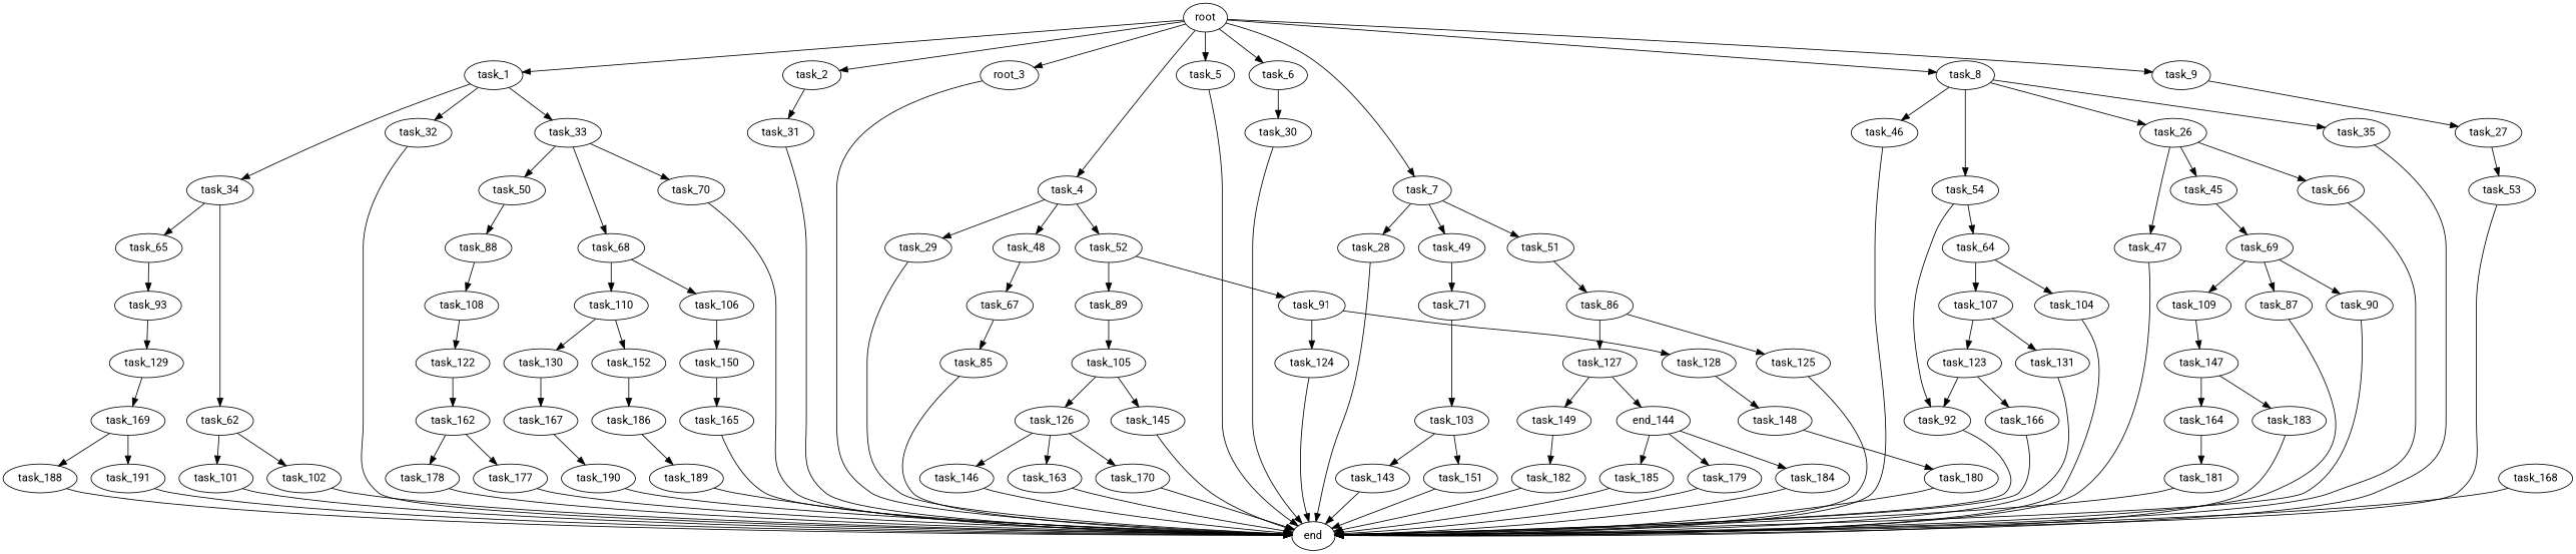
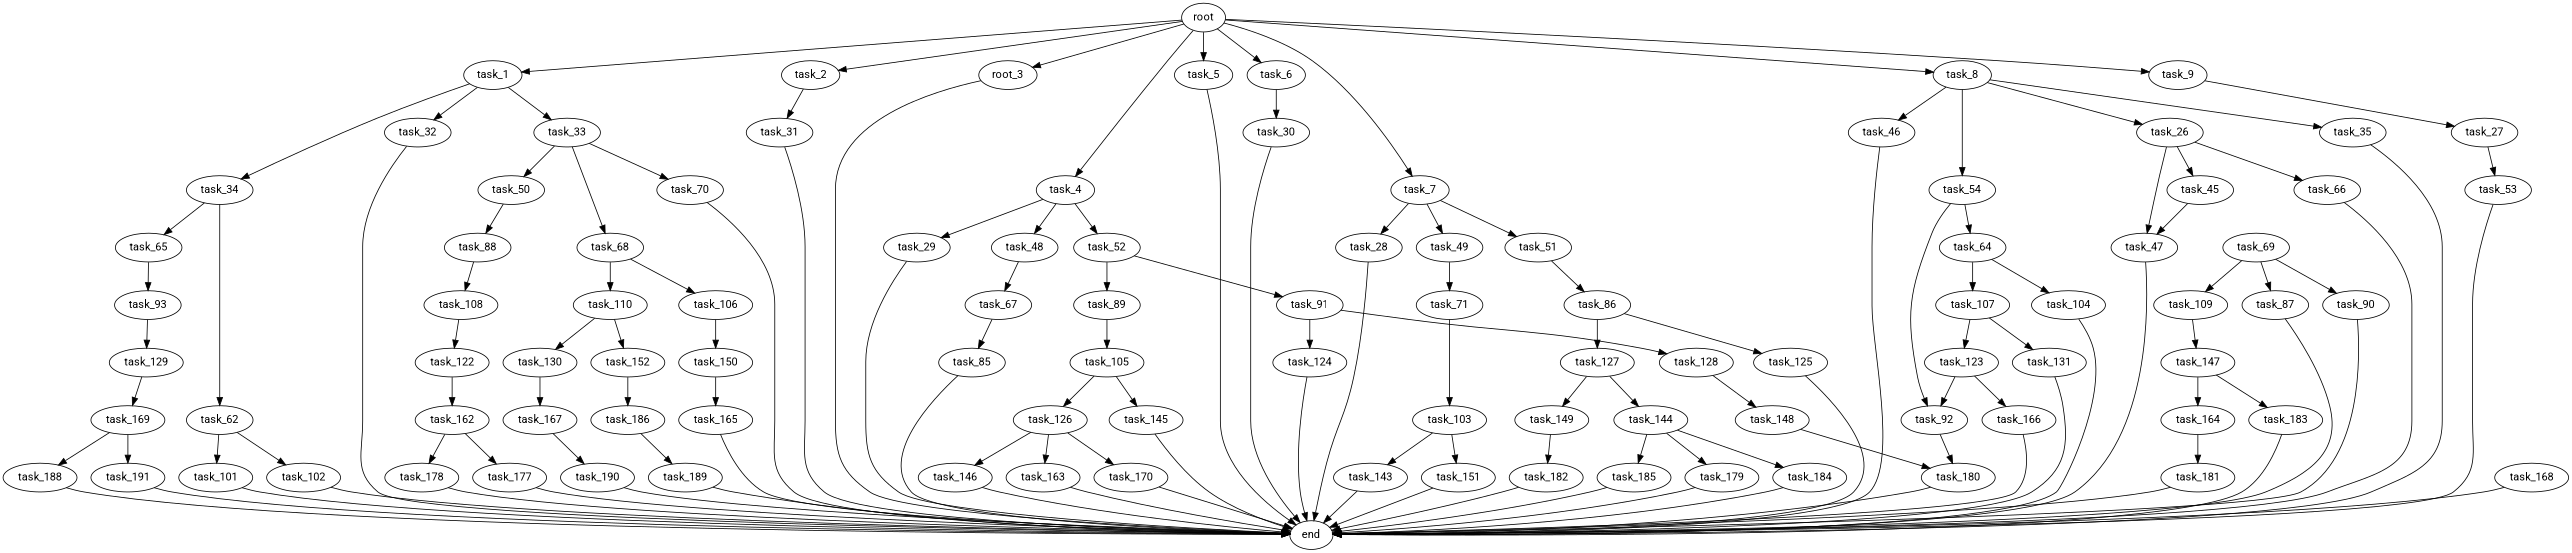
  digraph {
    fontname=Roboto
    node [fontname=Roboto]
    edge [fontname=Roboto]
    root
    task_1
    task_2
    n4 [label=root_3]
    task_4
    task_5
    task_6
    task_7
    task_8
    task_9
    task_32
    task_33
    task_34
    task_31
    end
    task_29
    task_48
    task_52
    task_30
    task_28
    task_49
    task_51
    task_26
    task_35
    task_46
    task_54
    task_27
    task_50
    task_68
    task_70
    task_65
    n32 [label=task_62]
    task_67
    task_89
    task_91
    task_71
    task_86
    task_45
    task_47
    task_66
    task_64
    task_92
    task_53
    task_69
    task_88
    task_106
    task_110
    task_93
    task_101
    task_102
    task_87
    task_90
    task_109
    task_85
    task_103
    task_108
    task_125
    task_127
    task_105
    task_124
    task_128
    task_104
    task_107
    task_123
    task_131
    task_129
    task_150
    task_130
    task_152
    task_147
    task_143
    task_151
-   task_144 [label=end_144]
+   task_144
    task_149
    task_122
    task_126
    task_145
    task_148
    task_169
    task_146
    task_163
    task_170
    task_165
    task_166
    task_162
    task_164
    task_183
    task_167
    task_186
    task_177
    task_178
    task_168
    task_179
    task_184
    task_185
    task_182
    task_180
    task_188
    task_191
    task_190
    task_181
    task_189
    root -> task_1
    root -> task_2
    root -> n4
    root -> task_4
    root -> task_5
    root -> task_6
    root -> task_7
    root -> task_8
    root -> task_9
    task_1 -> task_32
    task_1 -> task_33
    task_1 -> task_34
    task_2 -> task_31
    n4 -> end
    task_4 -> task_29
    task_4 -> task_48
    task_4 -> task_52
    task_5 -> end
    task_6 -> task_30
    task_7 -> task_28
    task_7 -> task_49
    task_7 -> task_51
    task_8 -> task_26
    task_8 -> task_35
    task_8 -> task_46
    task_8 -> task_54
    task_9 -> task_27
    task_32 -> end
    task_33 -> task_50
    task_33 -> task_68
    task_33 -> task_70
    task_34 -> task_65
    task_34 -> n32
    task_31 -> end
    task_29 -> end
    task_48 -> task_67
    task_52 -> task_89
    task_52 -> task_91
    task_30 -> end
    task_28 -> end
    task_49 -> task_71
    task_51 -> task_86
    task_26 -> task_45
    task_26 -> task_47
    task_26 -> task_66
    task_35 -> end
    task_46 -> end
    task_54 -> task_64
    task_54 -> task_92
    task_27 -> task_53
    task_50 -> task_88
    task_68 -> task_106
    task_68 -> task_110
    task_70 -> end
    task_65 -> task_93
    n32 -> task_101
    n32 -> task_102
    task_67 -> task_85
    task_89 -> task_105
    task_91 -> task_124
    task_91 -> task_128
    task_71 -> task_103
    task_86 -> task_125
    task_86 -> task_127
-   task_45 -> task_69
+   task_45 -> task_47
    task_47 -> end
    task_66 -> end
    task_64 -> task_104
    task_64 -> task_107
-   task_92 -> end
+   task_92 -> task_180
    task_53 -> end
    task_69 -> task_87
    task_69 -> task_90
    task_69 -> task_109
    task_88 -> task_108
    task_106 -> task_150
    task_110 -> task_130
    task_110 -> task_152
    task_93 -> task_129
    task_101 -> end
    task_102 -> end
    task_87 -> end
    task_90 -> end
    task_109 -> task_147
    task_85 -> end
    task_103 -> task_143
    task_103 -> task_151
    task_108 -> task_122
    task_125 -> end
    task_127 -> task_144
    task_127 -> task_149
    task_105 -> task_126
    task_105 -> task_145
    task_124 -> end
    task_128 -> task_148
    task_104 -> end
    task_107 -> task_123
    task_107 -> task_131
    task_123 -> task_92
    task_123 -> task_166
    task_131 -> end
    task_129 -> task_169
    task_150 -> task_165
    task_130 -> task_167
    task_152 -> task_186
    task_147 -> task_164
    task_147 -> task_183
    task_143 -> end
    task_151 -> end
    task_144 -> task_179
    task_144 -> task_184
    task_144 -> task_185
    task_149 -> task_182
    task_122 -> task_162
    task_126 -> task_146
    task_126 -> task_163
    task_126 -> task_170
    task_145 -> end
    task_148 -> task_180
    task_169 -> task_188
    task_169 -> task_191
    task_146 -> end
    task_163 -> end
    task_170 -> end
    task_165 -> end
    task_166 -> end
    task_162 -> task_177
    task_162 -> task_178
    task_164 -> task_181
    task_183 -> end
    task_167 -> task_190
    task_186 -> task_189
    task_177 -> end
    task_178 -> end
    task_168 -> end
    task_179 -> end
    task_184 -> end
    task_185 -> end
    task_182 -> end
    task_180 -> end
    task_188 -> end
    task_191 -> end
    task_190 -> end
    task_181 -> end
    task_189 -> end
  }
